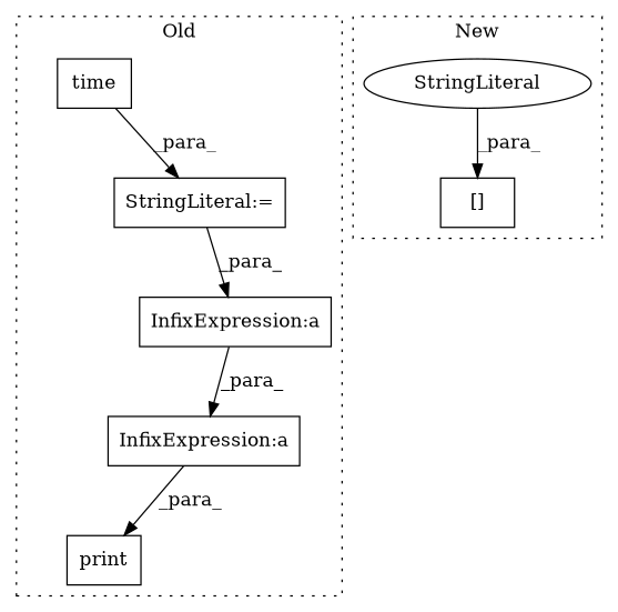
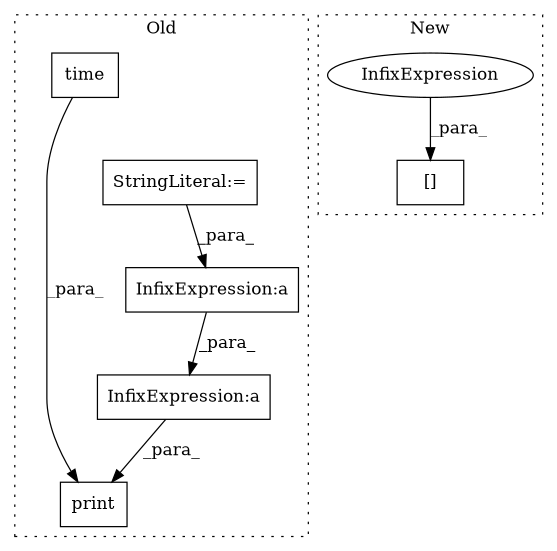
  digraph {
    node [a=32 l=3 shape=box]
    n1 [l=6 label=time s=2007]
    n2 [a=27 label="InfixExpression:a" s=2051]
    n3 [l="6,1" label=print s="2023,2093"]
    n4 [a=27 label="InfixExpression:a" s=2068]
    n5 [a=7 l=2 label="StringLiteral:=" s=1996]
    n6 [a=2 l="7,1" label="[]" s="2073,2087"]
-   n7 [a=45 l=7 label=StringLiteral s=2080 shape=ellipse]
+   n7 [a=45 l=7 label=InfixExpression s=2080 shape=ellipse]
    subgraph cluster_1 {
      label=Old
      style=dotted
      n1
      n2
      n3
      n4
      n5
    }
    subgraph cluster_2 {
      label=New
      style=dotted
      n6
      n7
    }
-   n1 -> n5 [label=_para_]
+   n1 -> n3 [label=_para_]
    n2 -> n4 [label=_para_]
    n4 -> n3 [label=_para_]
    n5 -> n2 [label=_para_]
    n7 -> n6 [label=_para_]
  }
